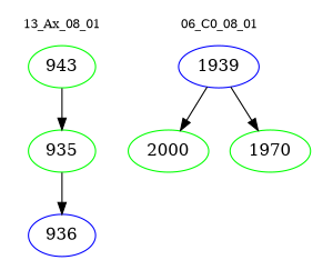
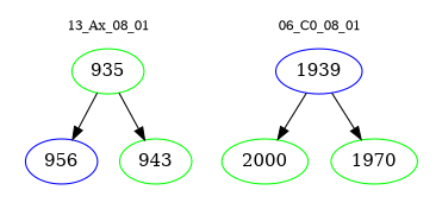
  digraph {
    node [color=green]
    edge [color=black]
    n1 [label=935]
-   n2 [color=blue label=936]
+   n2 [color=blue label=956]
    n3 [label=943]
    n4 [color=blue label=1939]
    n5 [label=2000]
    n6 [label=1970]
    subgraph cluster_1 {
      color=white
      fontsize=10
      label="13_Ax_08_01"
      n1
      n2
      n3
    }
    subgraph cluster_2 {
      color=white
      fontsize=10
      label="06_C0_08_01"
      n4
      n5
      n6
    }
    n1 -> n2
-   n3 -> n1
+   n1 -> n3
    n4 -> n5
    n4 -> n6
  }
